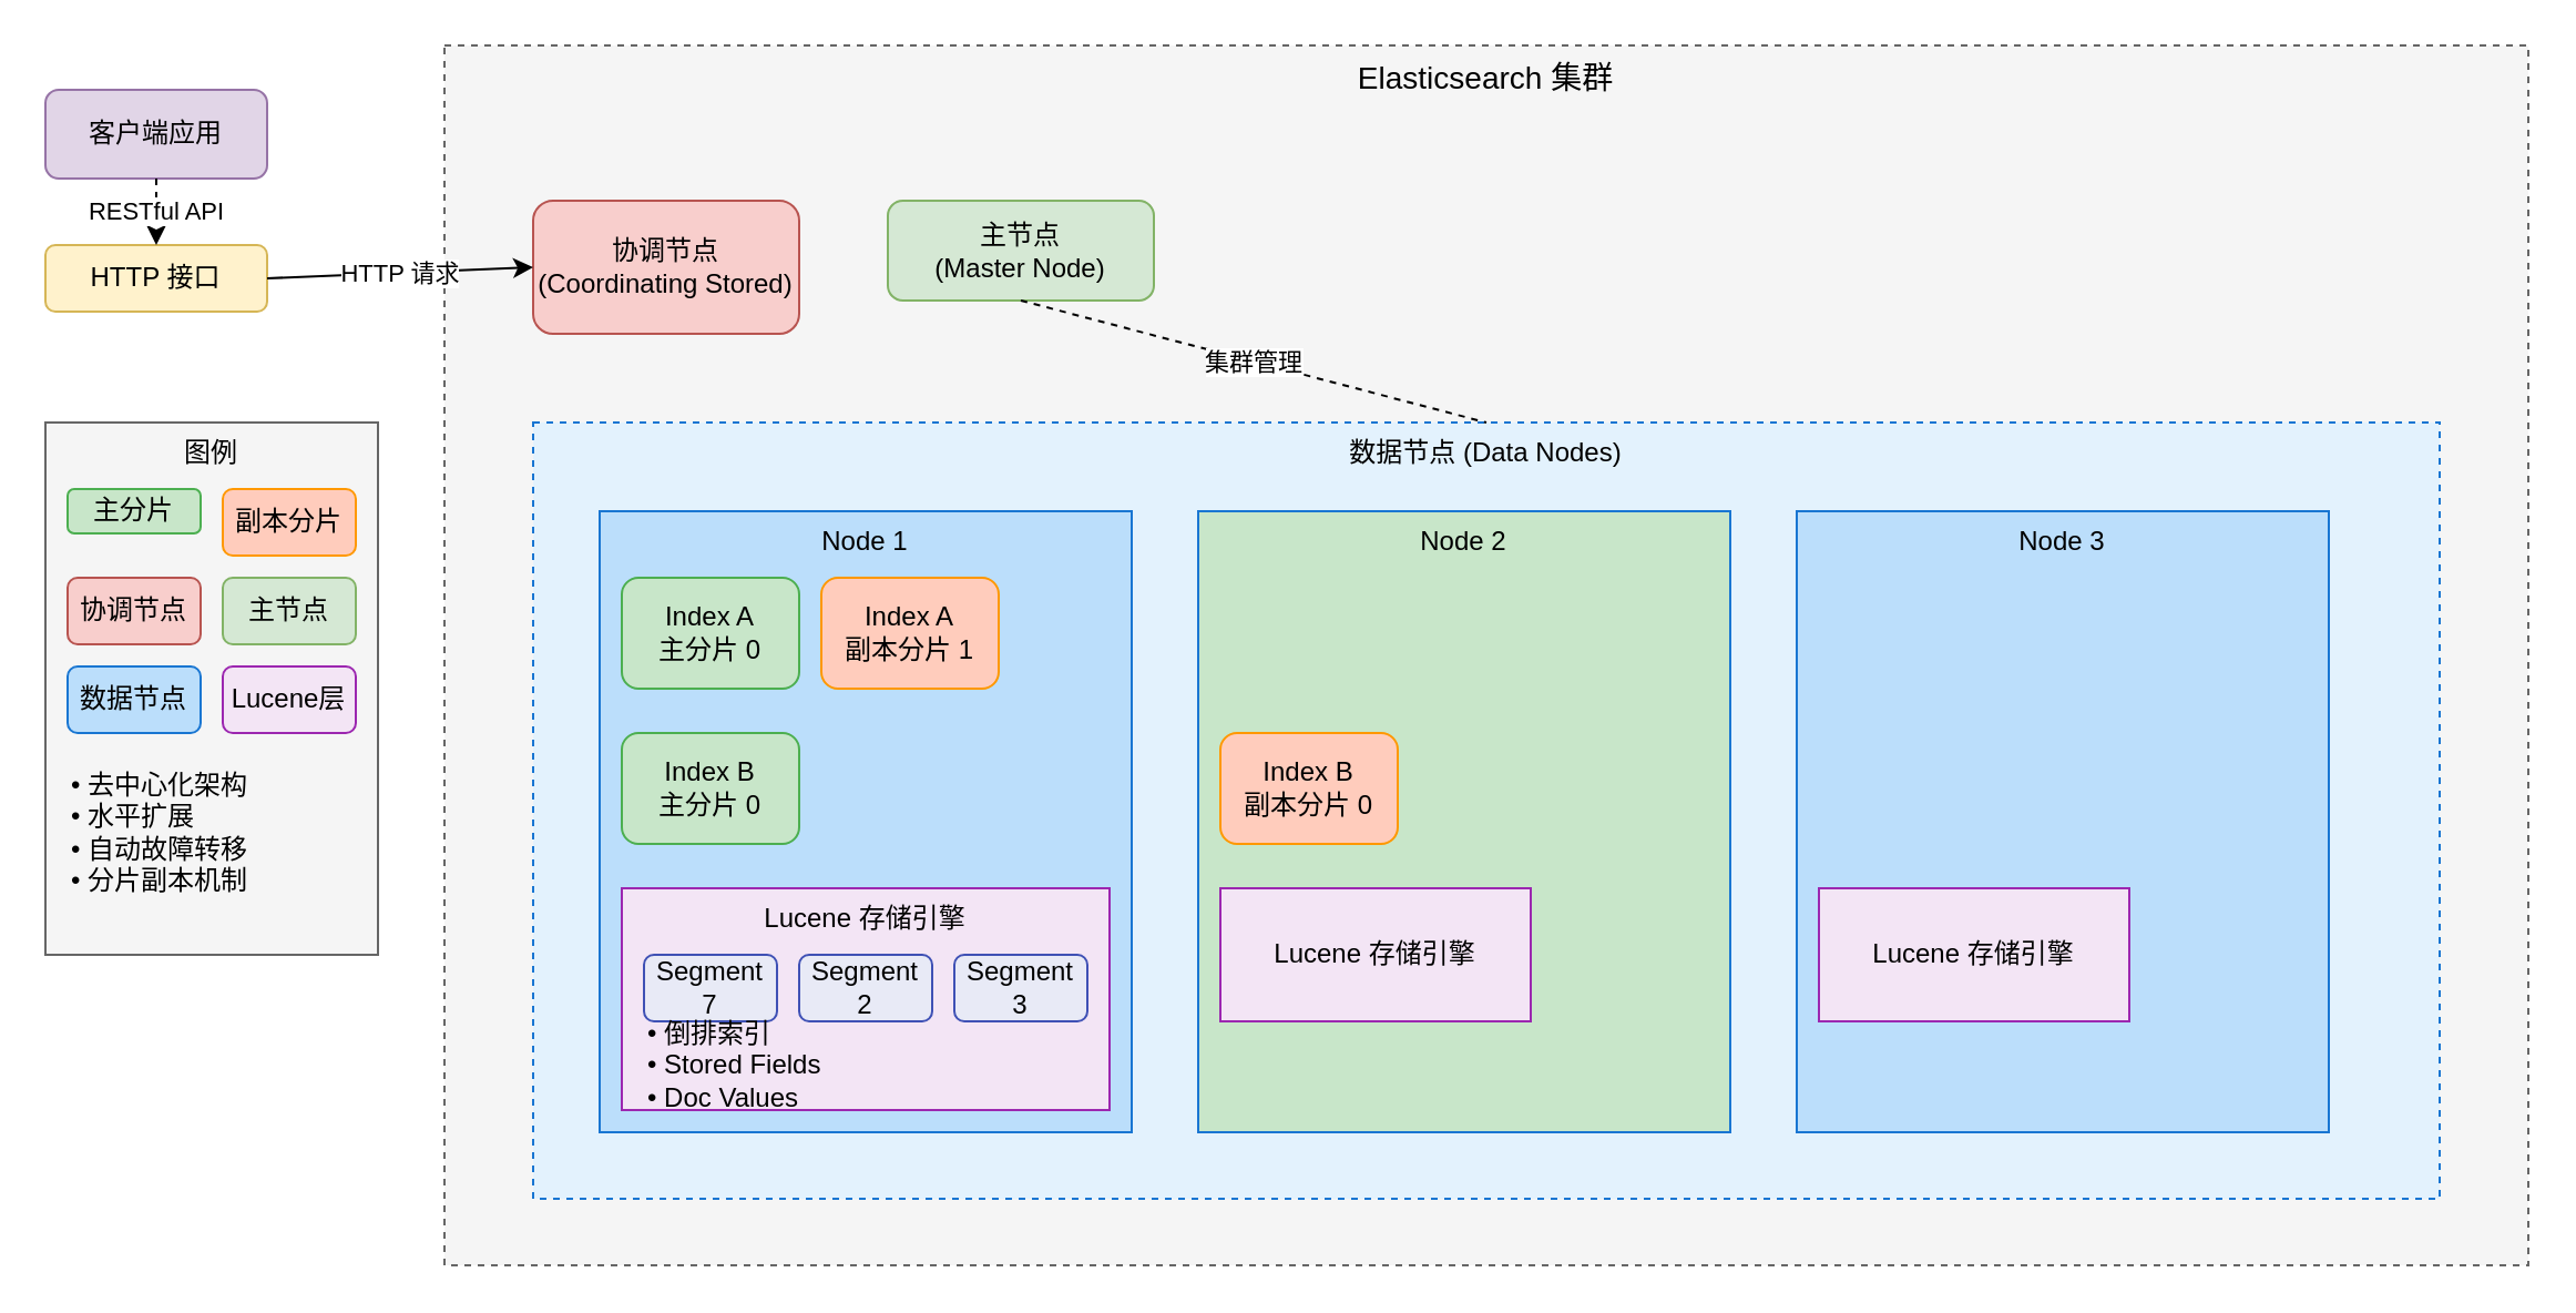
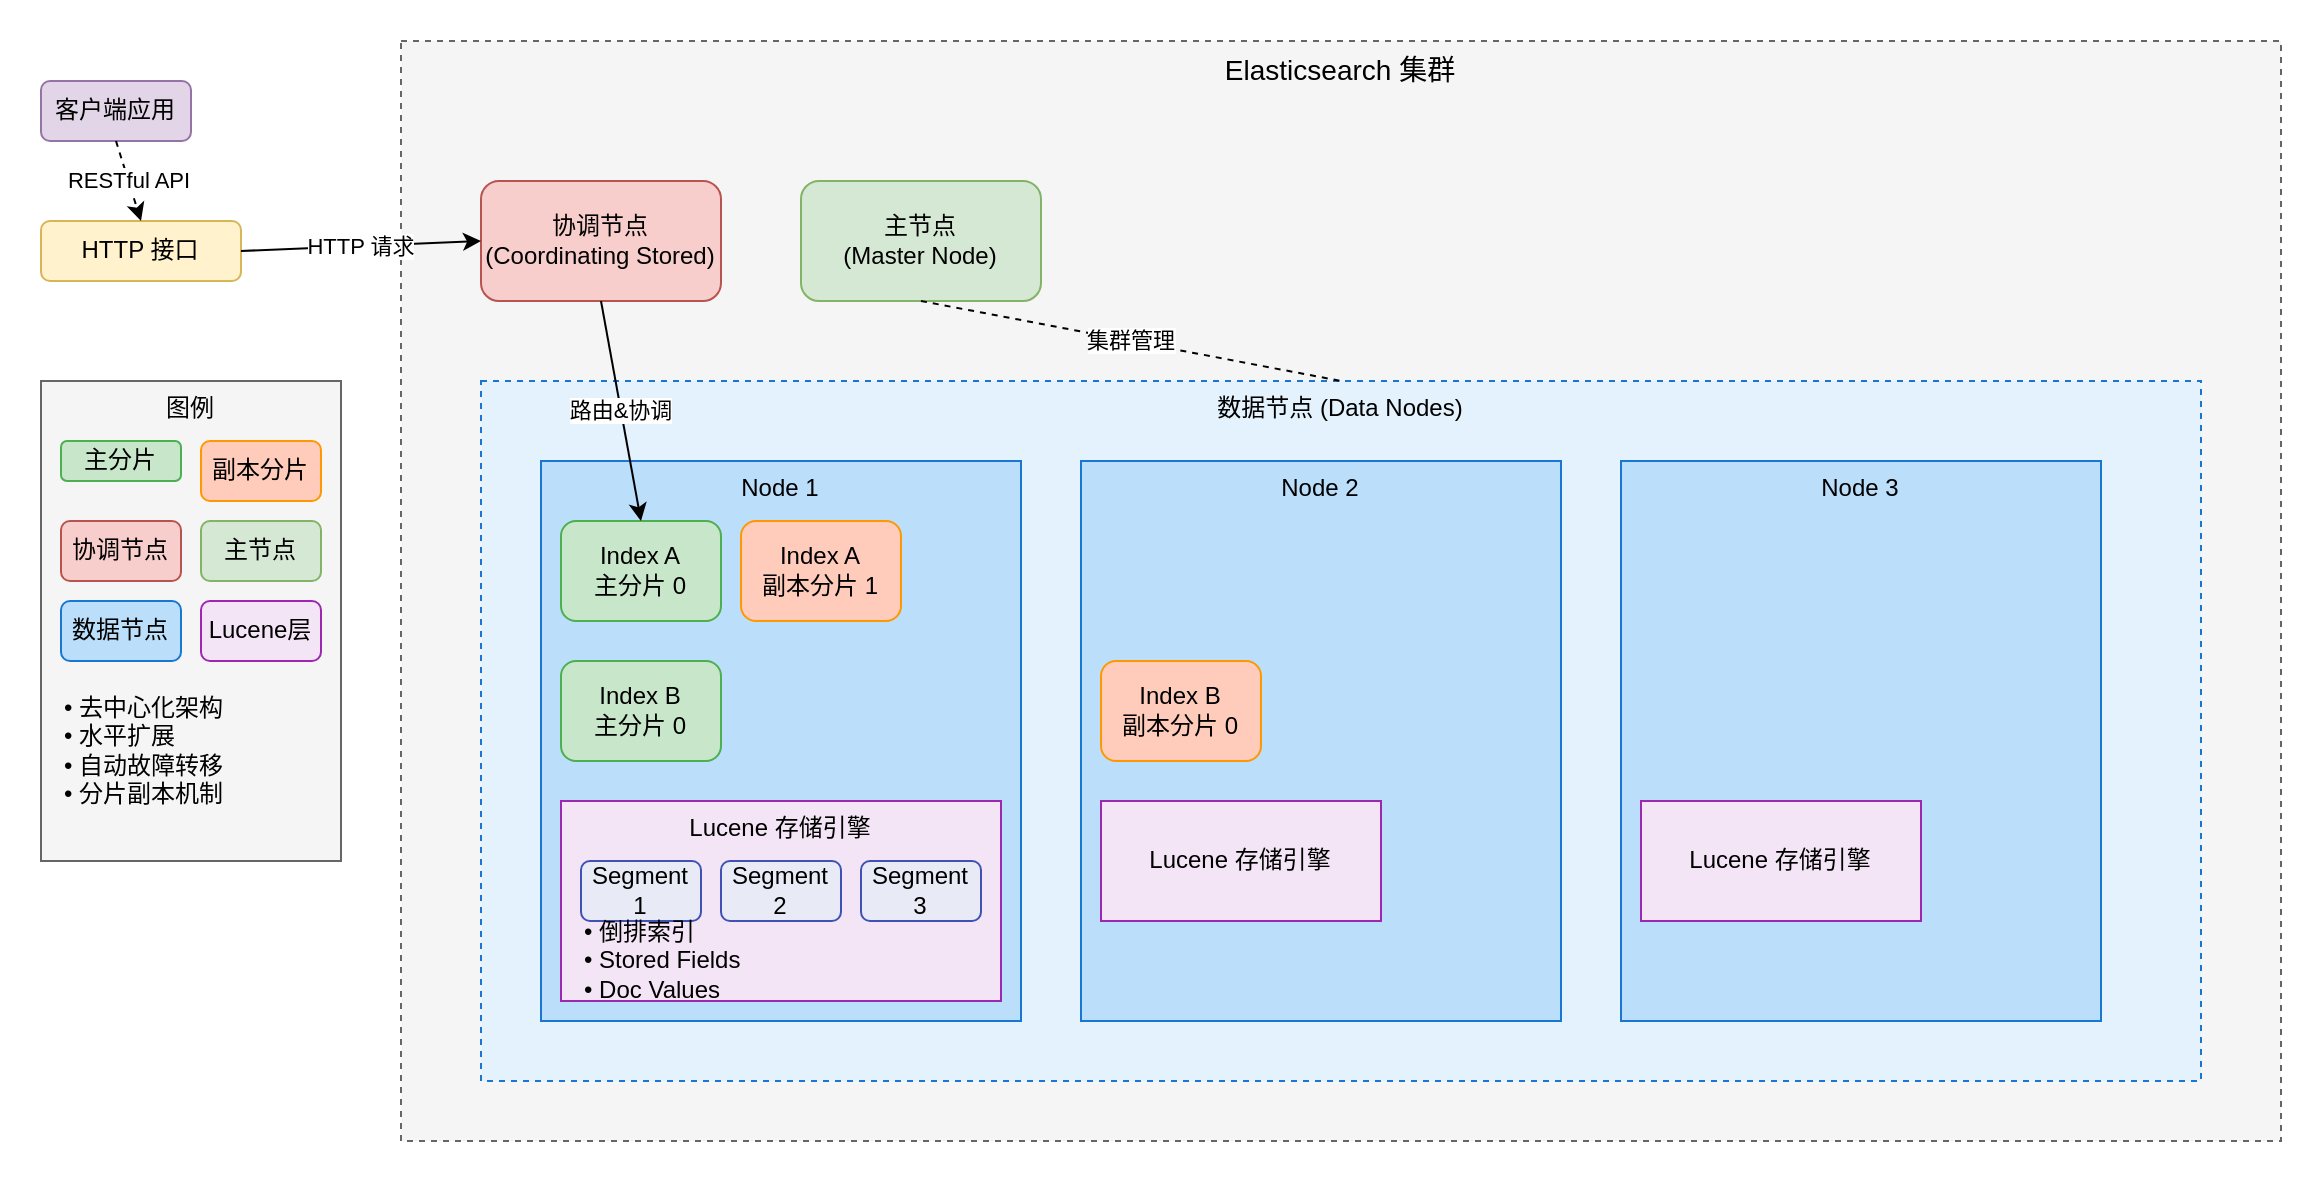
  <mxCell id="0" />
  <mxCell id="1" parent="0" />
- <mxCell id="2" value="客户端应用" style="rounded=1;whiteSpace=wrap;html=1;fillColor=#e1d5e7;strokeColor=#9673a6;" parent="1" vertex="1"><mxGeometry x="20" y="40" width="100" height="40" as="geometry" /></mxCell>
+ <mxCell id="2" value="客户端应用" style="rounded=1;whiteSpace=wrap;html=1;fillColor=#e1d5e7;strokeColor=#9673a6;" parent="1" vertex="1"><mxGeometry x="20" y="40" width="75" height="30" as="geometry" /></mxCell>
  <mxCell id="3" value="HTTP 接口" style="rounded=1;whiteSpace=wrap;html=1;fillColor=#fff2cc;strokeColor=#d6b656;" parent="1" vertex="1"><mxGeometry x="20" y="110" width="100" height="30" as="geometry" /></mxCell>
  <mxCell id="4" value="Elasticsearch 集群" style="rounded=0;whiteSpace=wrap;html=1;fillColor=#f5f5f5;strokeColor=#666666;dashed=1;verticalAlign=top;fontSize=14;" parent="1" vertex="1"><mxGeometry x="200" y="20" width="940" height="550" as="geometry" /></mxCell>
  <mxCell id="5" value="协调节点&#10;(Coordinating Stored)" style="rounded=1;whiteSpace=wrap;html=1;fillColor=#f8cecc;strokeColor=#b85450;" parent="1" vertex="1"><mxGeometry x="240" y="90" width="120" height="60" as="geometry" /></mxCell>
- <mxCell id="6" value="主节点&#10;(Master Node)" style="rounded=1;whiteSpace=wrap;html=1;fillColor=#d5e8d4;strokeColor=#82b366;" parent="1" vertex="1"><mxGeometry x="400" y="90" width="120" height="45" as="geometry" /></mxCell>
+ <mxCell id="6" value="主节点&#10;(Master Node)" style="rounded=1;whiteSpace=wrap;html=1;fillColor=#d5e8d4;strokeColor=#82b366;" parent="1" vertex="1"><mxGeometry x="400" y="90" width="120" height="60" as="geometry" /></mxCell>
  <mxCell id="7" value="数据节点 (Data Nodes)" style="rounded=0;whiteSpace=wrap;html=1;fillColor=#e3f2fd;strokeColor=#1976d2;dashed=1;verticalAlign=top;" parent="1" vertex="1"><mxGeometry x="240" y="190" width="860" height="350" as="geometry" /></mxCell>
  <mxCell id="8" value="Node 1" style="rounded=0;whiteSpace=wrap;html=1;fillColor=#bbdefb;strokeColor=#1976d2;verticalAlign=top;" parent="1" vertex="1"><mxGeometry x="270" y="230" width="240" height="280" as="geometry" /></mxCell>
- <mxCell id="9" value="Node 2" style="rounded=0;whiteSpace=wrap;html=1;fillColor=#c8e6c9;strokeColor=#1976d2;verticalAlign=top;" parent="1" vertex="1"><mxGeometry x="540" y="230" width="240" height="280" as="geometry" /></mxCell>
+ <mxCell id="9" value="Node 2" style="rounded=0;whiteSpace=wrap;html=1;fillColor=#bbdefb;strokeColor=#1976d2;verticalAlign=top;" parent="1" vertex="1"><mxGeometry x="540" y="230" width="240" height="280" as="geometry" /></mxCell>
  <mxCell id="10" value="Node 3" style="rounded=0;whiteSpace=wrap;html=1;fillColor=#bbdefb;strokeColor=#1976d2;verticalAlign=top;" parent="1" vertex="1"><mxGeometry x="810" y="230" width="240" height="280" as="geometry" /></mxCell>
  <mxCell id="11" value="Index A&#10;主分片 0" style="rounded=1;whiteSpace=wrap;html=1;fillColor=#c8e6c9;strokeColor=#4caf50;" parent="1" vertex="1"><mxGeometry x="280" y="260" width="80" height="50" as="geometry" /></mxCell>
  <mxCell id="12" value="Index A&#10;副本分片 1" style="rounded=1;whiteSpace=wrap;html=1;fillColor=#ffccbc;strokeColor=#ff9800;" parent="1" vertex="1"><mxGeometry x="370" y="260" width="80" height="50" as="geometry" /></mxCell>
  <mxCell id="13" value="Index B&#10;主分片 0" style="rounded=1;whiteSpace=wrap;html=1;fillColor=#c8e6c9;strokeColor=#4caf50;" parent="1" vertex="1"><mxGeometry x="280" y="330" width="80" height="50" as="geometry" /></mxCell>
  <mxCell id="14" value="Index B&#10;副本分片 0" style="rounded=1;whiteSpace=wrap;html=1;fillColor=#ffccbc;strokeColor=#ff9800;" parent="1" vertex="1"><mxGeometry x="550" y="330" width="80" height="50" as="geometry" /></mxCell>
  <mxCell id="15" value="Lucene 存储引擎" style="rounded=0;whiteSpace=wrap;html=1;fillColor=#f3e5f5;strokeColor=#9c27b0;verticalAlign=top;" parent="1" vertex="1"><mxGeometry x="280" y="400" width="220" height="100" as="geometry" /></mxCell>
- <mxCell id="16" value="Segment 7" style="rounded=1;whiteSpace=wrap;html=1;fillColor=#e8eaf6;strokeColor=#3f51b5;" parent="1" vertex="1"><mxGeometry x="290" y="430" width="60" height="30" as="geometry" /></mxCell>
+ <mxCell id="16" value="Segment 1" style="rounded=1;whiteSpace=wrap;html=1;fillColor=#e8eaf6;strokeColor=#3f51b5;" parent="1" vertex="1"><mxGeometry x="290" y="430" width="60" height="30" as="geometry" /></mxCell>
  <mxCell id="17" value="Segment 2" style="rounded=1;whiteSpace=wrap;html=1;fillColor=#e8eaf6;strokeColor=#3f51b5;" parent="1" vertex="1"><mxGeometry x="360" y="430" width="60" height="30" as="geometry" /></mxCell>
  <mxCell id="18" value="Segment 3" style="rounded=1;whiteSpace=wrap;html=1;fillColor=#e8eaf6;strokeColor=#3f51b5;" parent="1" vertex="1"><mxGeometry x="430" y="430" width="60" height="30" as="geometry" /></mxCell>
  <mxCell id="19" value="• 倒排索引&#10;• Stored Fields&#10;• Doc Values" style="text;html=1;strokeColor=none;fillColor=none;align=left;verticalAlign=middle;whiteSpace=wrap;" parent="1" vertex="1"><mxGeometry x="290" y="465" width="100" height="30" as="geometry" /></mxCell>
  <mxCell id="20" value="Lucene 存储引擎" style="rounded=0;whiteSpace=wrap;html=1;fillColor=#f3e5f5;strokeColor=#9c27b0;" parent="1" vertex="1"><mxGeometry x="550" y="400" width="140" height="60" as="geometry" /></mxCell>
  <mxCell id="21" value="Lucene 存储引擎" style="rounded=0;whiteSpace=wrap;html=1;fillColor=#f3e5f5;strokeColor=#9c27b0;" parent="1" vertex="1"><mxGeometry x="820" y="400" width="140" height="60" as="geometry" /></mxCell>
  <mxCell id="22" value="HTTP 请求" style="endArrow=classic;html=1;exitX=1;exitY=0.5;exitDx=0;exitDy=0;entryX=0;entryY=0.5;entryDx=0;entryDy=0;" parent="1" source="3" target="5" edge="1"><mxGeometry relative="1" as="geometry" /></mxCell>
+ <mxCell id="23" value="路由&amp;协调" style="endArrow=classic;html=1;exitX=0.5;exitY=1;exitDx=0;exitDy=0;entryX=0.5;entryY=0;entryDx=0;entryDy=0;" parent="1" source="5" target="11" edge="1"><mxGeometry relative="1" as="geometry" /></mxCell>
  <mxCell id="24" value="RESTful API" style="endArrow=classic;html=1;exitX=0.5;exitY=1;exitDx=0;exitDy=0;entryX=0.5;entryY=0;entryDx=0;entryDy=0;dashed=1;" parent="1" source="2" target="3" edge="1"><mxGeometry relative="1" as="geometry" /></mxCell>
  <mxCell id="25" value="集群管理" style="endArrow=none;html=1;exitX=0.5;exitY=1;exitDx=0;exitDy=0;entryX=0.5;entryY=0;entryDx=0;entryDy=0;dashed=1;" parent="1" source="6" target="7" edge="1"><mxGeometry relative="1" as="geometry" /></mxCell>
  <mxCell id="26" value="图例" style="rounded=0;whiteSpace=wrap;html=1;fillColor=#f5f5f5;strokeColor=#666666;verticalAlign=top;" parent="1" vertex="1"><mxGeometry x="20" y="190" width="150" height="240" as="geometry" /></mxCell>
  <mxCell id="27" value="主分片" style="rounded=1;whiteSpace=wrap;html=1;fillColor=#c8e6c9;strokeColor=#4caf50;" parent="1" vertex="1"><mxGeometry x="30" y="220" width="60" height="20" as="geometry" /></mxCell>
  <mxCell id="28" value="副本分片" style="rounded=1;whiteSpace=wrap;html=1;fillColor=#ffccbc;strokeColor=#ff9800;" parent="1" vertex="1"><mxGeometry x="100" y="220" width="60" height="30" as="geometry" /></mxCell>
  <mxCell id="29" value="协调节点" style="rounded=1;whiteSpace=wrap;html=1;fillColor=#f8cecc;strokeColor=#b85450;" parent="1" vertex="1"><mxGeometry x="30" y="260" width="60" height="30" as="geometry" /></mxCell>
  <mxCell id="30" value="主节点" style="rounded=1;whiteSpace=wrap;html=1;fillColor=#d5e8d4;strokeColor=#82b366;" parent="1" vertex="1"><mxGeometry x="100" y="260" width="60" height="30" as="geometry" /></mxCell>
  <mxCell id="31" value="数据节点" style="rounded=1;whiteSpace=wrap;html=1;fillColor=#bbdefb;strokeColor=#1976d2;" parent="1" vertex="1"><mxGeometry x="30" y="300" width="60" height="30" as="geometry" /></mxCell>
  <mxCell id="32" value="Lucene层" style="rounded=1;whiteSpace=wrap;html=1;fillColor=#f3e5f5;strokeColor=#9c27b0;" parent="1" vertex="1"><mxGeometry x="100" y="300" width="60" height="30" as="geometry" /></mxCell>
  <mxCell id="33" value="• 去中心化架构&#10;• 水平扩展&#10;• 自动故障转移&#10;• 分片副本机制" style="text;html=1;strokeColor=none;fillColor=none;align=left;verticalAlign=top;whiteSpace=wrap;" parent="1" vertex="1"><mxGeometry x="30" y="340" width="130" height="40" as="geometry" /></mxCell>
